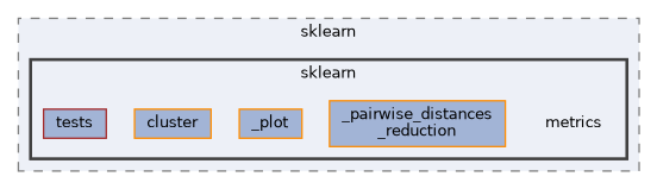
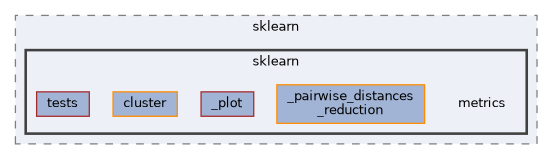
  digraph {
    compound=true
    node [fontname=Helvetica fontsize=10 shape=box color=darkorange fillcolor="#a2b4d6" style=filled]
    n1 [height=0.2 label=metrics shape=plaintext width=0.4 fillcolor="" style=""]
    n2 [height=0.2 label="_pairwise_distances\l_reduction" width=0.4]
-   n3 [height=0.2 label=_plot width=0.4]
+   n3 [color=brown height=0.2 label=_plot width=0.4]
    n4 [height=0.2 label=cluster width=0.4]
    n5 [color=brown height=0.2 label=tests width=0.4]
    subgraph cluster_1 {
      bgcolor="#edf0f7"
      fontname=Helvetica
      fontsize=10
      label=sklearn
      pencolor=grey50
      style="filled,dashed"
      subgraph cluster_2 {
        bgcolor="#edf0f7"
        fontname=Helvetica
        fontsize=10
        pencolor=grey25
        style="filled,bold"
        n1
        n2
        n3
        n4
        n5
      }
    }
  }
